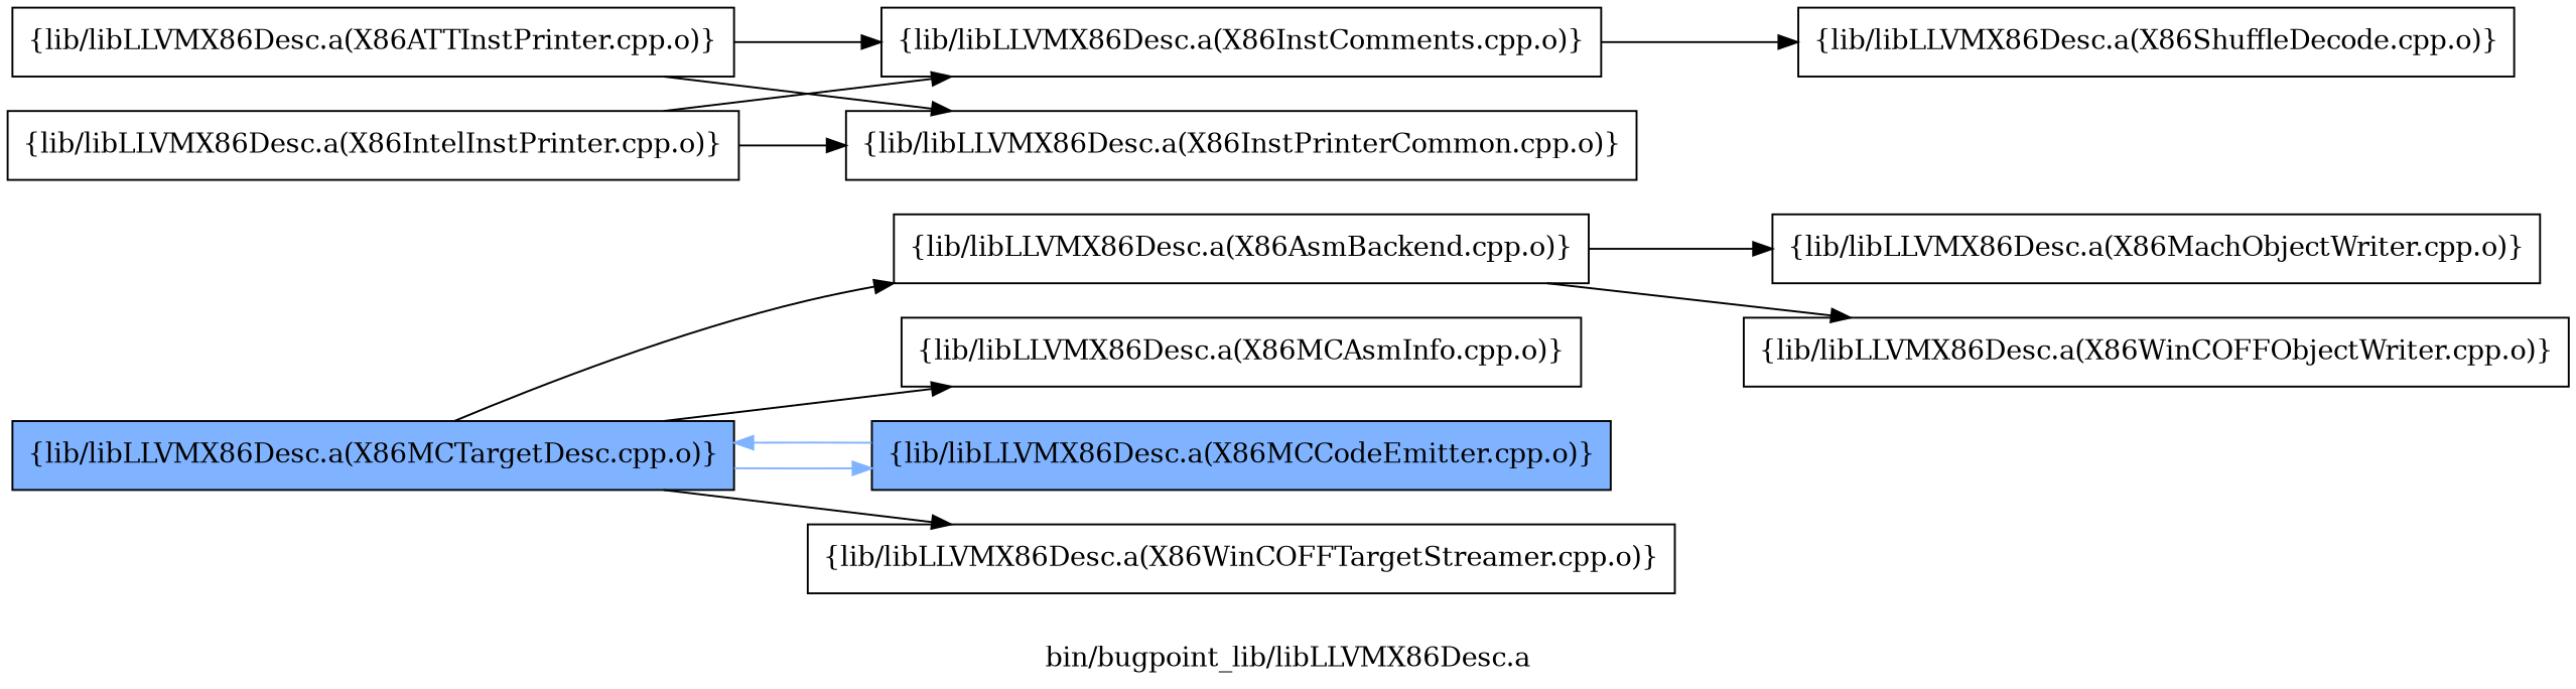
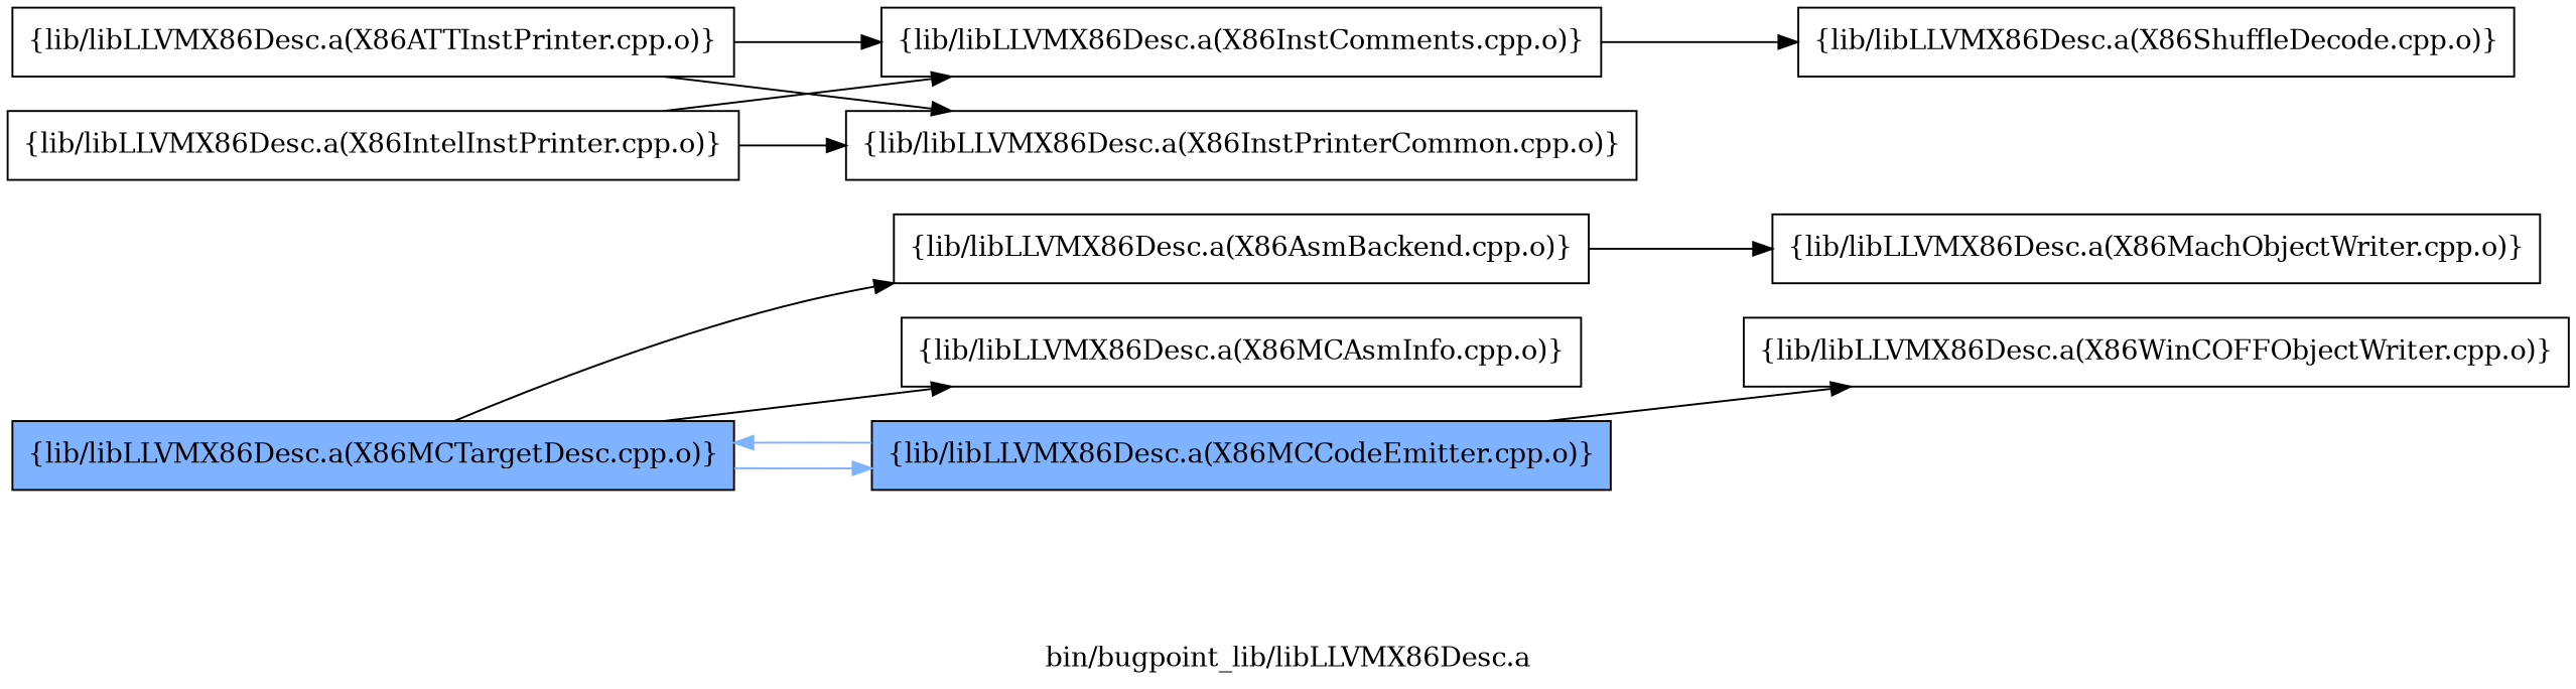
  digraph {
    label="bin/bugpoint_lib/libLLVMX86Desc.a"
    rankdir=LR
    node [group=0 shape=box]
    n1 [fillcolor="0.600000 0.5 1" group=1 label="{lib/libLLVMX86Desc.a(X86MCTargetDesc.cpp.o)}" style=filled]
    n2 [label="{lib/libLLVMX86Desc.a(X86AsmBackend.cpp.o)}"]
    n3 [label="{lib/libLLVMX86Desc.a(X86MCAsmInfo.cpp.o)}"]
    n4 [fillcolor="0.600000 0.5 1" group=1 label="{lib/libLLVMX86Desc.a(X86MCCodeEmitter.cpp.o)}" style=filled]
-   n5 [label="{lib/libLLVMX86Desc.a(X86WinCOFFTargetStreamer.cpp.o)}"]
    n6 [label="{lib/libLLVMX86Desc.a(X86MachObjectWriter.cpp.o)}"]
    n7 [label="{lib/libLLVMX86Desc.a(X86WinCOFFObjectWriter.cpp.o)}"]
    n8 [label="{lib/libLLVMX86Desc.a(X86ATTInstPrinter.cpp.o)}"]
    n9 [label="{lib/libLLVMX86Desc.a(X86InstComments.cpp.o)}"]
    n10 [label="{lib/libLLVMX86Desc.a(X86InstPrinterCommon.cpp.o)}"]
    n11 [label="{lib/libLLVMX86Desc.a(X86ShuffleDecode.cpp.o)}"]
    n12 [label="{lib/libLLVMX86Desc.a(X86IntelInstPrinter.cpp.o)}"]
    subgraph sub_1 {
      rank=same
      n1
    }
    subgraph sub_2 {
      rank=same
      n2
      n3
      n4
-     n5
    }
    n1 -> n2
    n1 -> n3
    n1 -> n4 [color="0.600000 0.5 1"]
-   n1 -> n5
    n2 -> n6
-   n2 -> n7
+   n4 -> n7
    n4 -> n1 [color="0.600000 0.5 1"]
    n8 -> n9
    n8 -> n10
    n9 -> n11
    n12 -> n9
    n12 -> n10
  }
